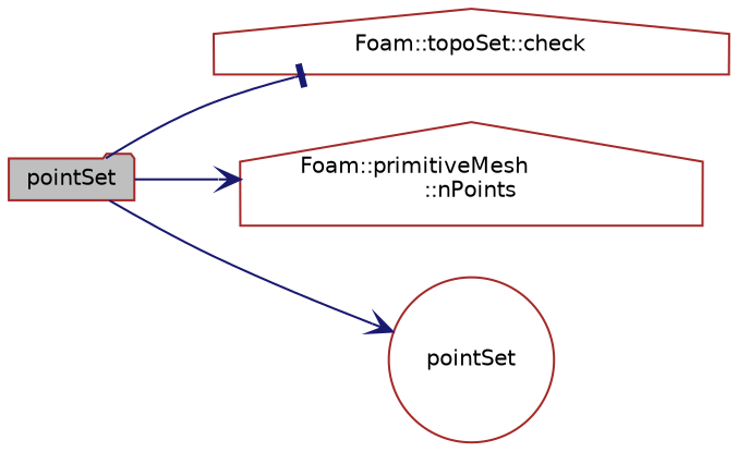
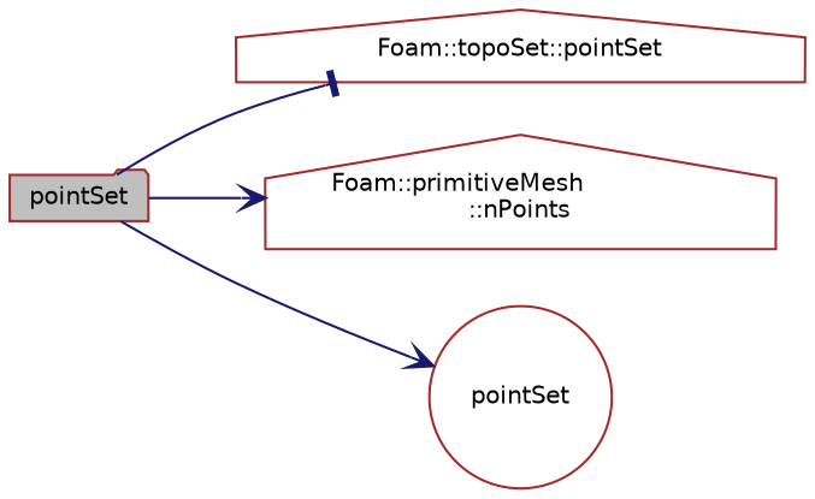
  digraph {
    rankdir=LR
    fontname="DejaVu Sans"
    node [color=brown fontname="DejaVu Sans" fontsize=10 shape=house]
    edge [color=midnightblue fontname="DejaVu Sans" fontsize=10 labelfontname=FreeSans labelfontsize=10 style=solid arrowhead=vee]
    n1 [fillcolor=grey75 fontcolor=black height=0.2 label=pointSet shape=folder style=filled width=0.4]
-   n2 [height=0.2 label="Foam::topoSet::check" width=0.4]
+   n2 [height=0.2 label="Foam::topoSet::pointSet" width=0.4]
    n3 [height=0.2 label="Foam::primitiveMesh\l::nPoints" width=0.4]
    n4 [height=0.2 label=pointSet shape=circle width=0.4]
    n1 -> n2 [arrowhead=tee]
    n1 -> n3
    n1 -> n4
  }
